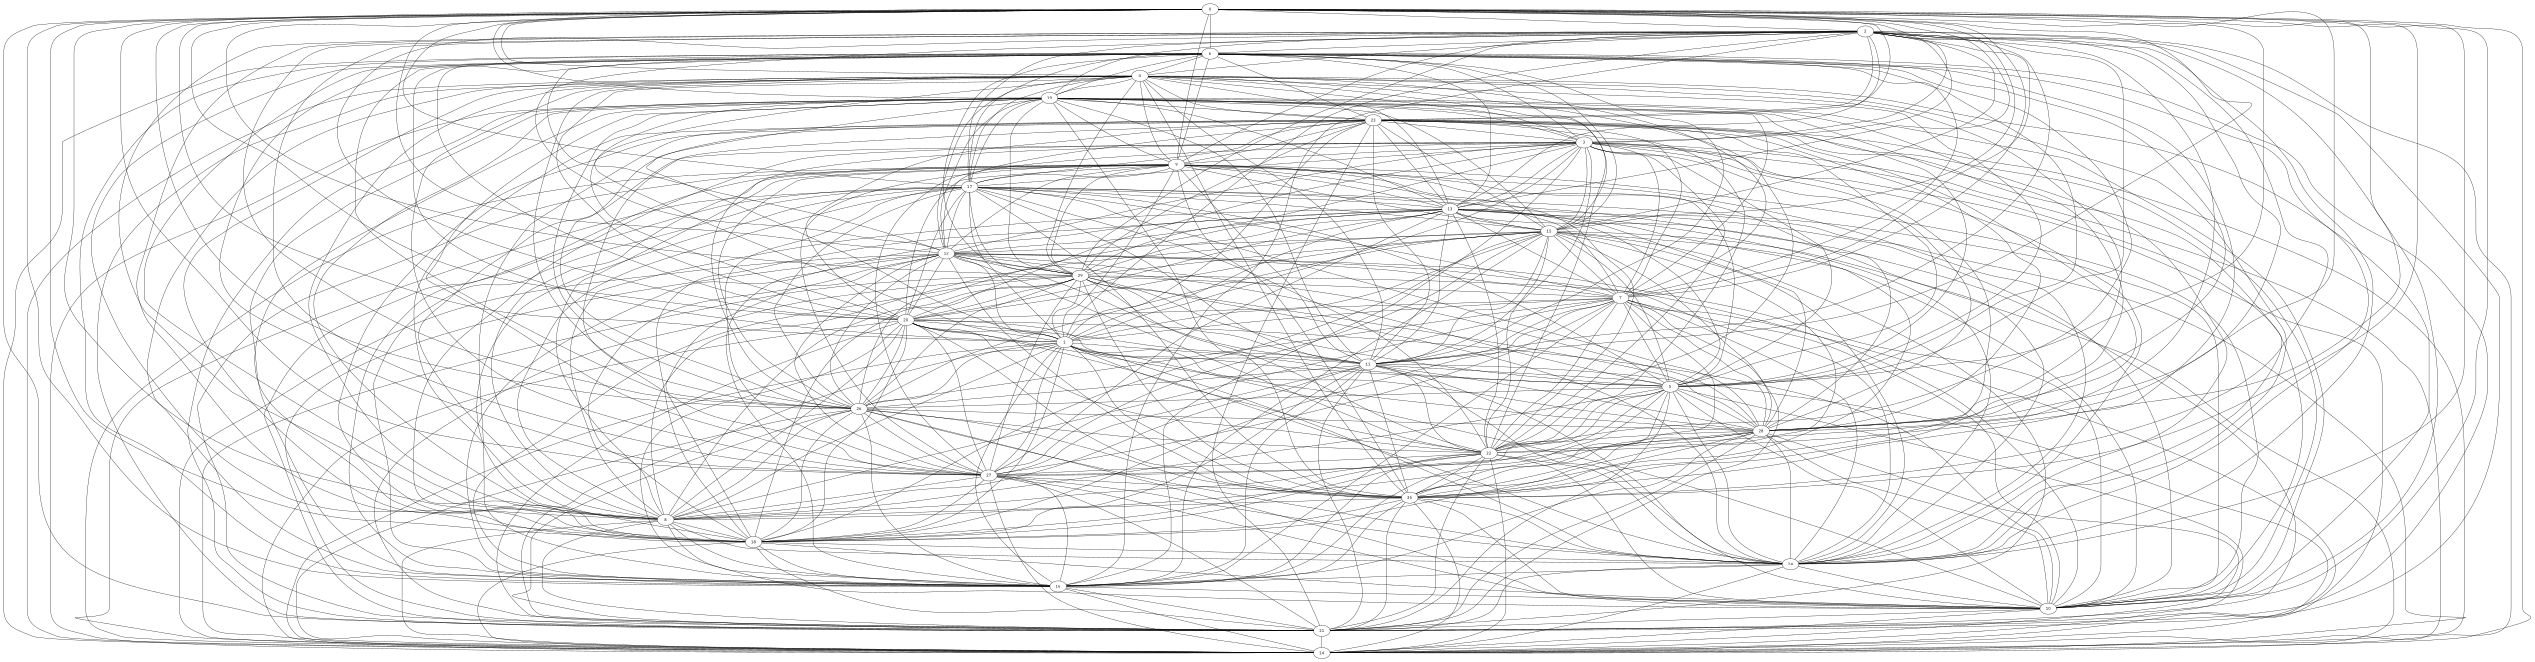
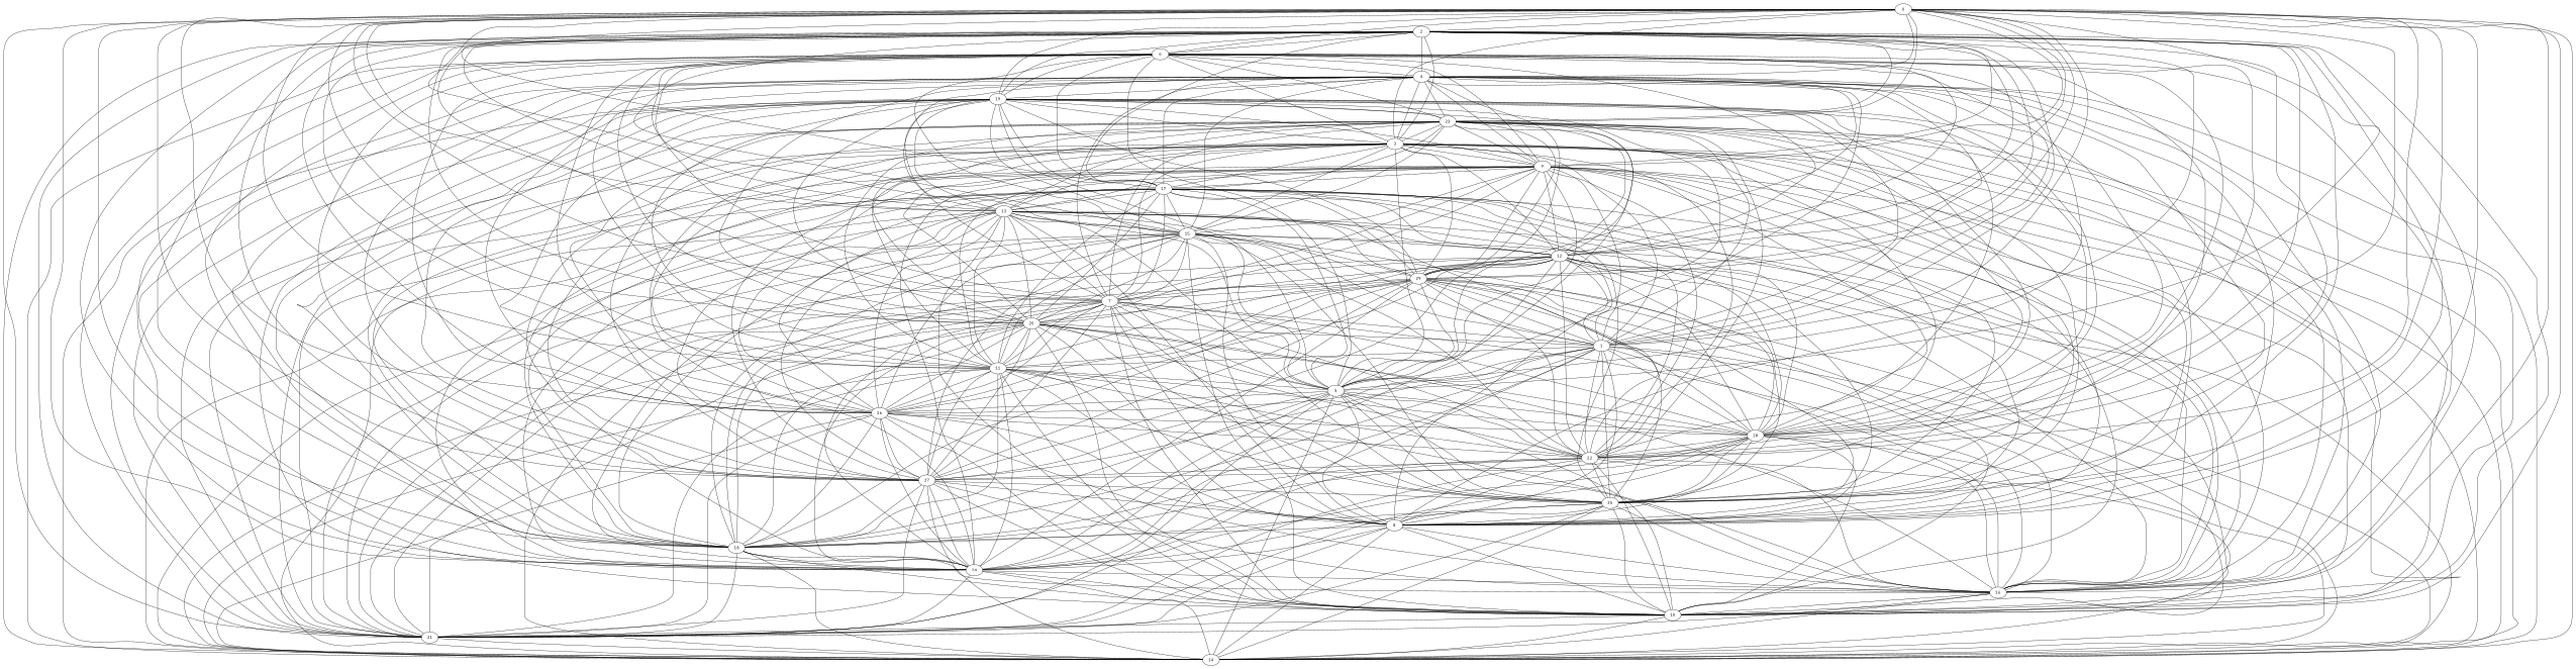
  graph {
    fontname="IBM Plex Sans"
    node [fontname="IBM Plex Sans"]
    edge [fontname="IBM Plex Sans"]
    n1 [label=0]
    n2 [label=2]
    n3 [label=4]
    n4 [label=6]
    n5 [label=8]
    n6 [label=10]
    n7 [label=14]
    n8 [label=16]
    n9 [label=18]
    n10 [label=21]
    n11 [label=22]
    n12 [label=24]
    n13 [label=35]
    n14 [label=26]
    n15 [label=27]
    n16 [label=28]
    n17 [label=1]
    n18 [label=5]
    n19 [label=7]
    n20 [label=13]
    n21 [label=20]
    n22 [label=11]
    n23 [label=17]
    n24 [label=19]
    n25 [label=9]
    n26 [label=29]
    n27 [label=12]
    n28 [label=15]
    n29 [label=3]
    n30 [label=23]
    n1 -- n2
    n1 -- n3
    n1 -- n4
    n1 -- n5
    n1 -- n6
    n1 -- n7
    n1 -- n8
    n1 -- n9
    n1 -- n10
    n1 -- n11
    n1 -- n12
    n1 -- n13
    n1 -- n14
    n1 -- n15
    n1 -- n16
    n2 -- n4
    n2 -- n5
    n2 -- n9
    n2 -- n11
    n2 -- n12
    n2 -- n13
    n2 -- n17
    n2 -- n18
    n2 -- n19
    n2 -- n20
    n2 -- n21
    n3 -- n2
    n3 -- n5
    n3 -- n6
    n3 -- n7
    n3 -- n9
    n3 -- n12
    n3 -- n13
    n3 -- n17
    n3 -- n19
    n3 -- n21
    n3 -- n22
    n3 -- n23
    n3 -- n24
    n4 -- n3
    n4 -- n7
    n4 -- n12
    n4 -- n13
    n4 -- n15
    n4 -- n16
    n4 -- n19
    n4 -- n21
    n4 -- n22
    n4 -- n25
    n4 -- n26
    n4 -- n27
    n4 -- n28
    n5 -- n4
    n5 -- n7
    n5 -- n8
    n5 -- n9
    n5 -- n10
    n5 -- n12
    n5 -- n15
    n5 -- n20
    n5 -- n21
    n5 -- n26
    n6 -- n2
    n6 -- n5
    n6 -- n10
    n6 -- n13
    n6 -- n15
    n6 -- n17
    n6 -- n20
    n6 -- n22
    n6 -- n23
    n6 -- n26
    n6 -- n28
    n6 -- n29
    n7 -- n2
    n7 -- n6
    n7 -- n13
    n7 -- n14
    n7 -- n19
    n7 -- n20
    n7 -- n22
    n7 -- n23
    n7 -- n25
    n7 -- n26
    n7 -- n27
    n7 -- n29
    n7 -- n30
    n8 -- n2
    n8 -- n3
    n8 -- n4
    n8 -- n6
    n8 -- n7
    n8 -- n10
    n8 -- n11
    n8 -- n20
    n8 -- n22
    n8 -- n25
    n8 -- n26
    n8 -- n28
    n8 -- n29
    n8 -- n30
    n9 -- n4
    n9 -- n6
    n9 -- n7
    n9 -- n8
    n9 -- n10
    n9 -- n12
    n9 -- n13
    n9 -- n15
    n9 -- n17
    n9 -- n18
    n9 -- n21
    n9 -- n25
    n9 -- n29
    n9 -- n30
    n10 -- n2
    n10 -- n3
    n10 -- n4
    n10 -- n7
    n10 -- n12
    n10 -- n15
    n10 -- n16
    n10 -- n19
    n10 -- n25
    n10 -- n28
    n10 -- n29
    n10 -- n30
    n11 -- n3
    n11 -- n4
    n11 -- n5
    n11 -- n6
    n11 -- n7
    n11 -- n9
    n11 -- n10
    n11 -- n12
    n11 -- n13
    n11 -- n14
    n11 -- n15
    n11 -- n18
    n11 -- n22
    n11 -- n23
    n11 -- n24
    n11 -- n25
    n11 -- n26
    n12 -- n6
    n12 -- n7
    n12 -- n8
    n12 -- n13
    n12 -- n15
    n12 -- n16
    n12 -- n18
    n12 -- n19
    n12 -- n20
    n12 -- n22
    n12 -- n23
    n12 -- n24
    n12 -- n26
    n12 -- n29
    n12 -- n30
    n13 -- n5
    n13 -- n8
    n13 -- n10
-   n13 -- n14
    n13 -- n16
    n13 -- n17
    n13 -- n18
    n13 -- n20
    n13 -- n22
    n13 -- n23
    n13 -- n24
    n13 -- n25
    n13 -- n28
    n13 -- n29
    n13 -- n30
    n14 -- n2
    n14 -- n3
    n14 -- n4
    n14 -- n5
    n14 -- n6
    n14 -- n8
    n14 -- n9
    n14 -- n10
    n14 -- n12
    n14 -- n15
    n14 -- n16
    n14 -- n22
    n14 -- n23
    n14 -- n25
    n14 -- n26
    n14 -- n29
    n15 -- n2
    n15 -- n3
    n15 -- n7
    n15 -- n8
    n15 -- n13
    n15 -- n16
    n15 -- n18
    n15 -- n19
    n15 -- n20
    n15 -- n22
    n15 -- n26
    n16 -- n2
    n16 -- n3
    n16 -- n5
    n16 -- n6
    n16 -- n7
    n16 -- n8
    n16 -- n9
    n16 -- n11
    n16 -- n18
    n16 -- n20
    n16 -- n21
    n16 -- n23
    n16 -- n24
    n16 -- n25
    n16 -- n26
    n16 -- n29
    n17 -- n1
    n17 -- n4
    n17 -- n5
    n17 -- n7
    n17 -- n8
    n17 -- n10
    n17 -- n11
    n17 -- n12
    n17 -- n14
    n17 -- n15
    n17 -- n16
    n17 -- n18
    n17 -- n19
    n17 -- n20
    n17 -- n22
    n17 -- n23
    n17 -- n24
    n17 -- n25
    n17 -- n26
    n18 -- n1
    n18 -- n3
    n18 -- n4
    n18 -- n5
    n18 -- n6
    n18 -- n7
    n18 -- n8
    n18 -- n10
    n18 -- n14
    n18 -- n19
    n18 -- n20
    n18 -- n21
    n18 -- n23
    n18 -- n26
    n18 -- n27
    n19 -- n1
    n19 -- n5
    n19 -- n6
    n19 -- n8
    n19 -- n9
    n19 -- n11
    n19 -- n13
    n19 -- n14
    n19 -- n16
    n19 -- n20
    n19 -- n21
    n19 -- n24
    n19 -- n25
    n19 -- n27
    n19 -- n30
    n20 -- n1
    n20 -- n3
    n20 -- n4
    n20 -- n9
    n20 -- n10
    n20 -- n11
    n20 -- n14
    n20 -- n24
    n20 -- n28
    n21 -- n1
    n21 -- n6
    n21 -- n7
    n21 -- n8
    n21 -- n10
    n21 -- n11
    n21 -- n12
    n21 -- n13
    n21 -- n14
    n21 -- n15
    n21 -- n17
    n21 -- n20
    n21 -- n23
    n21 -- n26
    n21 -- n29
    n22 -- n1
    n22 -- n2
    n22 -- n5
    n22 -- n9
    n22 -- n10
    n22 -- n16
    n22 -- n18
    n22 -- n19
    n22 -- n20
    n22 -- n21
    n22 -- n23
    n22 -- n26
    n22 -- n29
    n22 -- n30
    n23 -- n1
    n23 -- n2
    n23 -- n4
    n23 -- n5
    n23 -- n8
    n23 -- n9
    n23 -- n10
    n23 -- n15
    n23 -- n19
    n23 -- n20
    n23 -- n24
    n23 -- n29
    n23 -- n30
    n24 -- n1
    n24 -- n2
    n24 -- n4
    n24 -- n5
    n24 -- n6
    n24 -- n7
    n24 -- n8
    n24 -- n9
    n24 -- n10
    n24 -- n14
    n24 -- n15
    n24 -- n18
    n24 -- n21
    n24 -- n22
    n24 -- n25
    n24 -- n26
    n24 -- n27
    n24 -- n28
    n24 -- n30
    n25 -- n1
    n25 -- n2
    n25 -- n3
    n25 -- n5
    n25 -- n6
    n25 -- n12
    n25 -- n15
    n25 -- n18
    n25 -- n20
    n25 -- n21
    n25 -- n22
    n25 -- n23
    n25 -- n30
    n26 -- n1
    n26 -- n2
    n26 -- n3
    n26 -- n9
    n26 -- n10
    n26 -- n13
    n26 -- n19
    n26 -- n20
    n26 -- n23
    n26 -- n25
    n26 -- n29
    n27 -- n1
    n27 -- n2
    n27 -- n3
    n27 -- n5
    n27 -- n6
    n27 -- n8
    n27 -- n9
    n27 -- n10
    n27 -- n11
    n27 -- n12
    n27 -- n13
    n27 -- n14
    n27 -- n15
    n27 -- n16
    n27 -- n17
    n27 -- n20
    n27 -- n21
    n27 -- n22
    n27 -- n23
    n27 -- n25
    n27 -- n26
    n27 -- n29
    n28 -- n1
    n28 -- n2
    n28 -- n3
    n28 -- n5
    n28 -- n7
    n28 -- n9
    n28 -- n11
    n28 -- n12
    n28 -- n14
    n28 -- n15
    n28 -- n16
    n28 -- n17
    n28 -- n18
    n28 -- n19
    n28 -- n21
    n28 -- n22
    n28 -- n23
    n28 -- n25
    n28 -- n26
    n28 -- n27
    n28 -- n29
    n29 -- n1
    n29 -- n2
    n29 -- n3
    n29 -- n4
    n29 -- n5
    n29 -- n11
    n29 -- n15
    n29 -- n17
    n29 -- n18
    n29 -- n19
    n29 -- n20
    n29 -- n24
    n29 -- n25
    n30 -- n1
    n30 -- n2
    n30 -- n3
    n30 -- n4
    n30 -- n5
    n30 -- n6
    n30 -- n11
    n30 -- n14
    n30 -- n15
    n30 -- n16
    n30 -- n17
    n30 -- n18
    n30 -- n20
    n30 -- n21
    n30 -- n26
    n30 -- n27
    n30 -- n28
    n30 -- n29
  }
